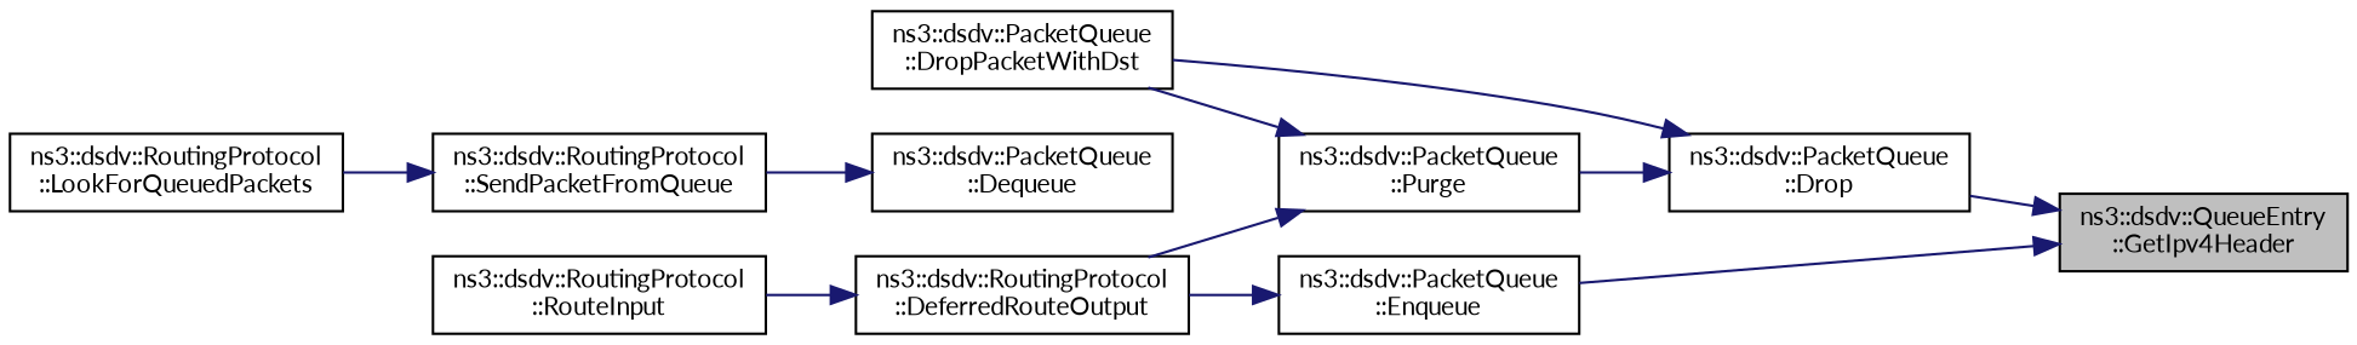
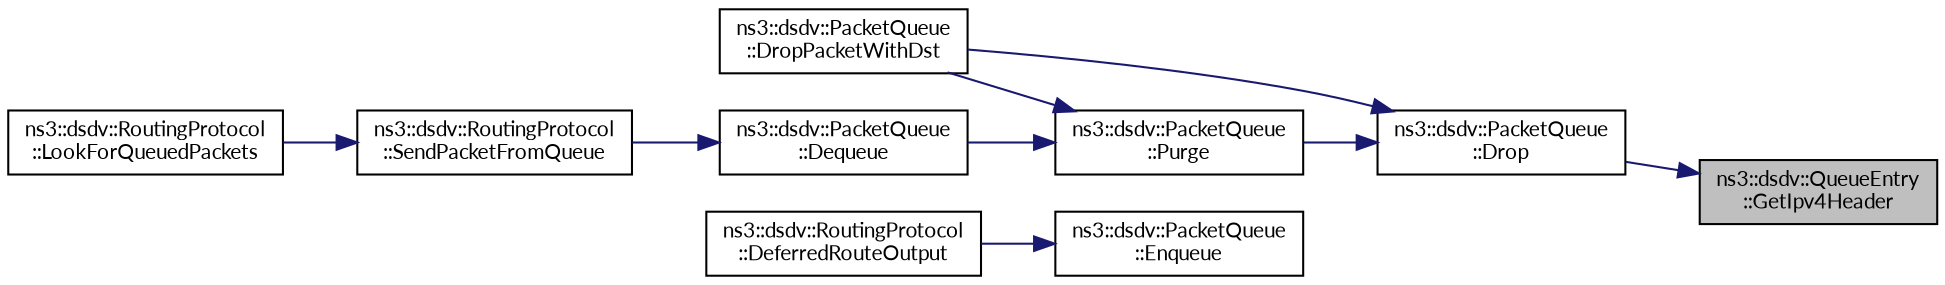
  digraph {
    fontname=Lato
    rankdir=RL
    node [color=black fillcolor=white fontname=Lato fontsize=10 shape=record style=filled]
    edge [color=midnightblue dir=back fontname=Lato fontsize=10 labelfontname=Helvetica labelfontsize=10 style=solid]
    n1 [fillcolor=grey75 fontcolor=black height=0.2 label="ns3::dsdv::QueueEntry\l::GetIpv4Header" width=0.4]
    n2 [height=0.2 label="ns3::dsdv::PacketQueue\l::Drop" width=0.4]
    n3 [height=0.2 label="ns3::dsdv::PacketQueue\l::Enqueue" width=0.4]
    n4 [height=0.2 label="ns3::dsdv::PacketQueue\l::DropPacketWithDst" width=0.4]
    n5 [height=0.2 label="ns3::dsdv::PacketQueue\l::Purge" width=0.4]
    n6 [height=0.2 label="ns3::dsdv::RoutingProtocol\l::SendPacketFromQueue" width=0.4]
    n7 [height=0.2 label="ns3::dsdv::RoutingProtocol\l::LookForQueuedPackets" width=0.4]
    n8 [height=0.2 label="ns3::dsdv::RoutingProtocol\l::DeferredRouteOutput" width=0.4]
    n9 [height=0.2 label="ns3::dsdv::PacketQueue\l::Dequeue" width=0.4]
-   n10 [height=0.2 label="ns3::dsdv::RoutingProtocol\l::RouteInput" width=0.4]
    n1 -> n2
-   n1 -> n3
    n2 -> n4
    n2 -> n5
    n3 -> n8
    n5 -> n4
-   n5 -> n8
+   n5 -> n9
    n6 -> n7
-   n8 -> n10
    n9 -> n6
  }
